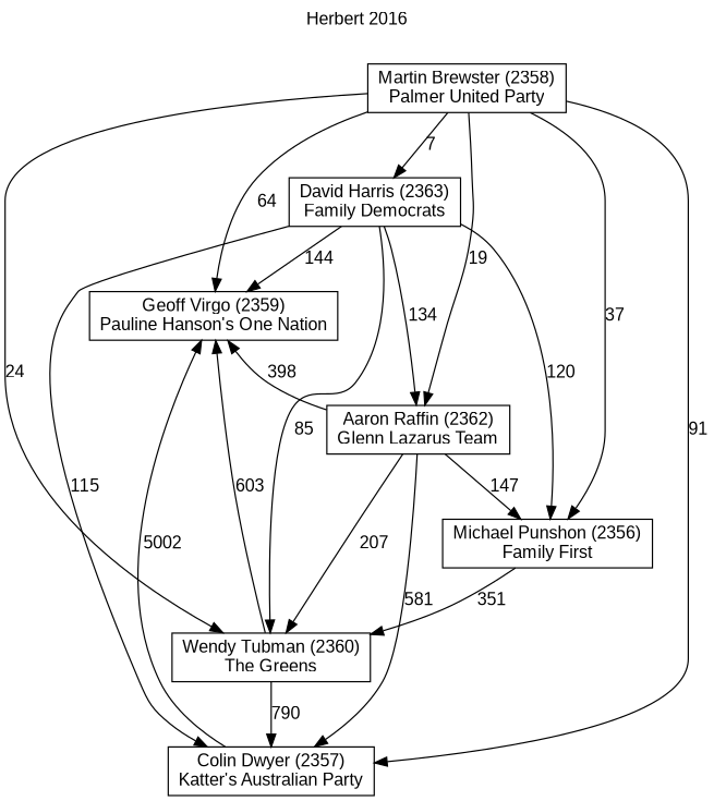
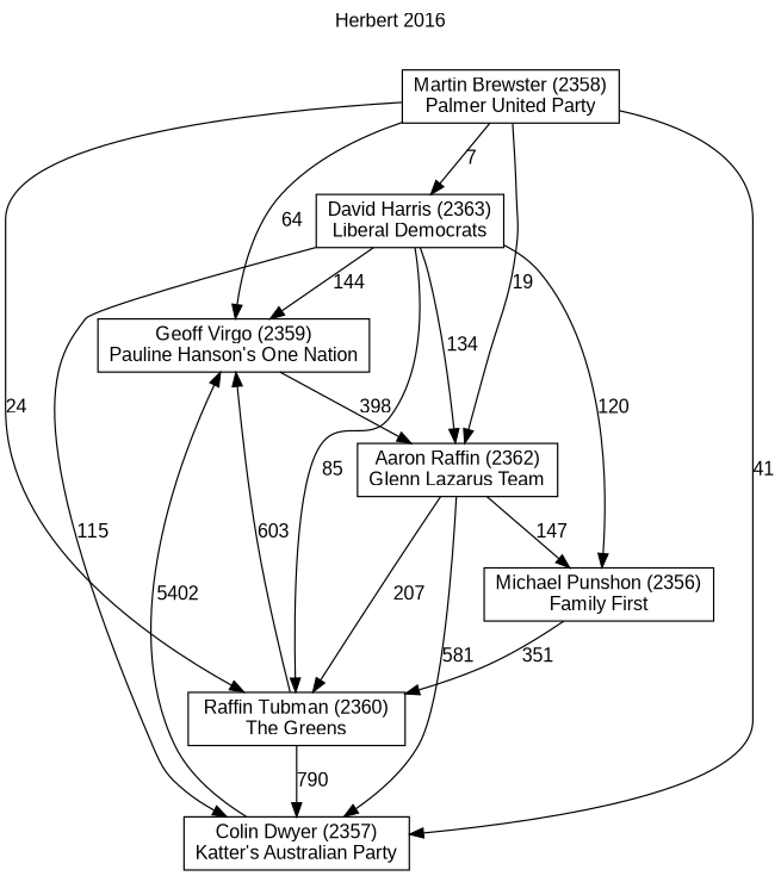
  digraph {
    fontname="Liberation Sans"
    label="Herbert 2016"
    labelloc=t
    mclimit=10
    node [fontname="Liberation Sans" shape=box]
    edge [fontname="Liberation Sans"]
    n1 [label="Geoff Virgo (2359)\nPauline Hanson's One Nation"]
    n2 [label="Colin Dwyer (2357)\nKatter's Australian Party"]
-   n3 [label="Wendy Tubman (2360)\nThe Greens"]
+   n3 [label="Raffin Tubman (2360)\nThe Greens"]
    n4 [label="Michael Punshon (2356)\nFamily First"]
    n5 [label="Aaron Raffin (2362)\nGlenn Lazarus Team"]
-   n6 [label="David Harris (2363)\nFamily Democrats"]
+   n6 [label="David Harris (2363)\nLiberal Democrats"]
    n7 [label="Martin Brewster (2358)\nPalmer United Party"]
-   n2 -> n1 [label=5002]
+   n2 -> n1 [label=5402]
    n3 -> n1 [label=603]
    n3 -> n2 [label=790]
    n4 -> n3 [label=351]
-   n5 -> n1 [label=398]
+   n1 -> n5 [label=398]
    n5 -> n2 [label=581]
    n5 -> n3 [label=207]
    n5 -> n4 [label=147]
    n6 -> n1 [label=144]
    n6 -> n2 [label=115]
    n6 -> n3 [label=85]
    n6 -> n4 [label=120]
    n6 -> n5 [label=134]
    n7 -> n1 [label=64]
-   n7 -> n2 [label=91]
+   n7 -> n2 [label=41]
    n7 -> n3 [label=24]
-   n7 -> n4 [label=37]
    n7 -> n5 [label=19]
    n7 -> n6 [label=7]
  }
